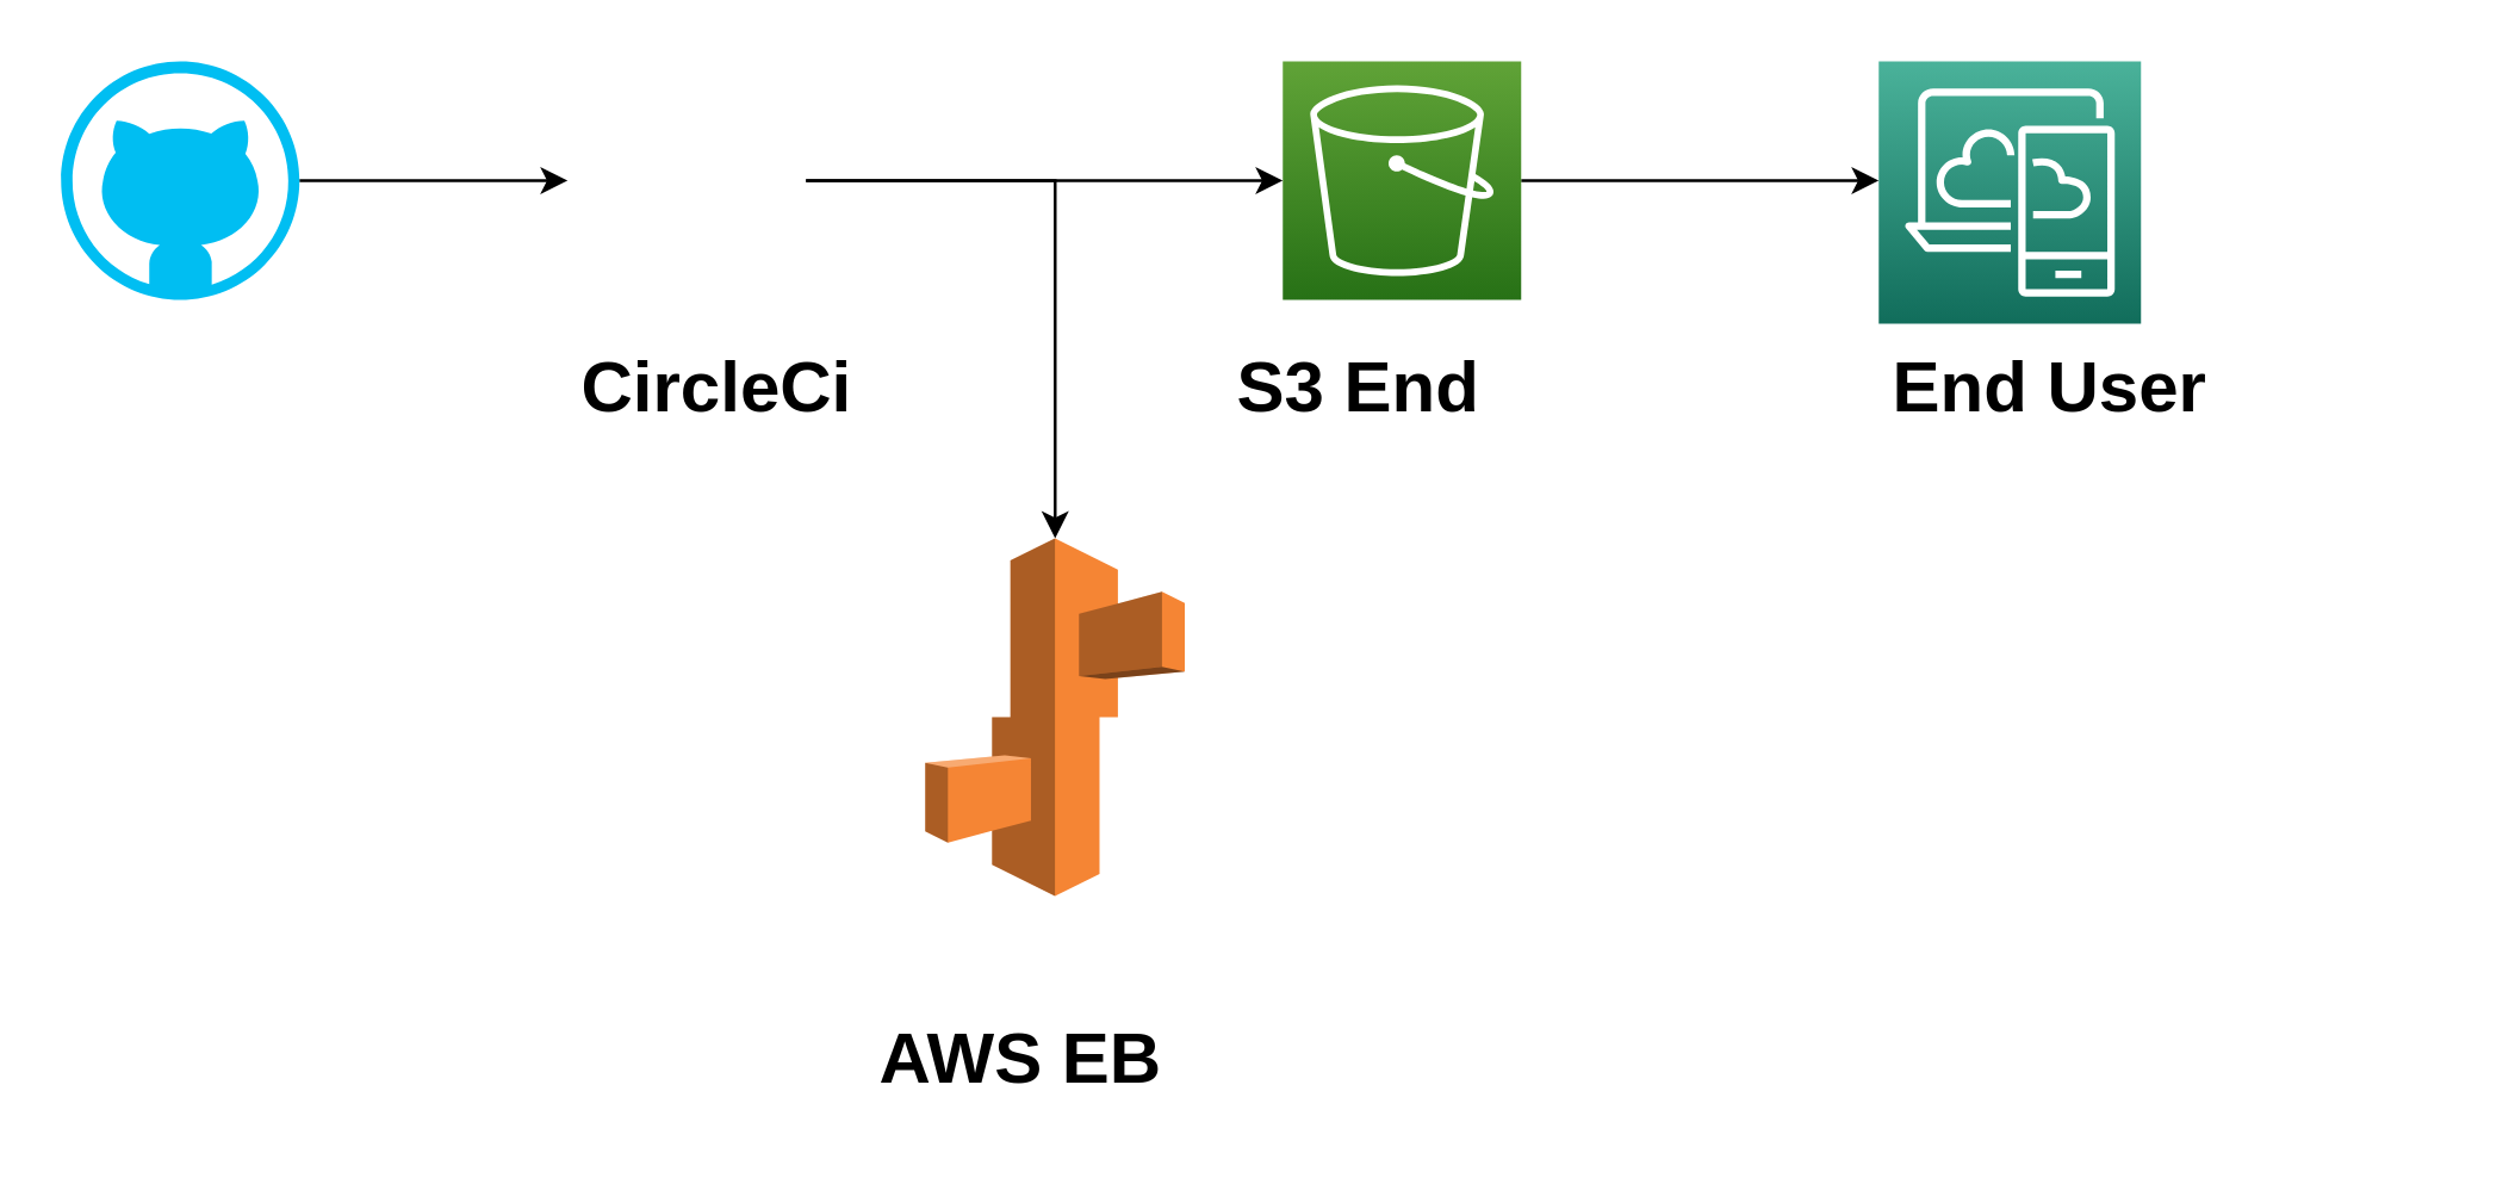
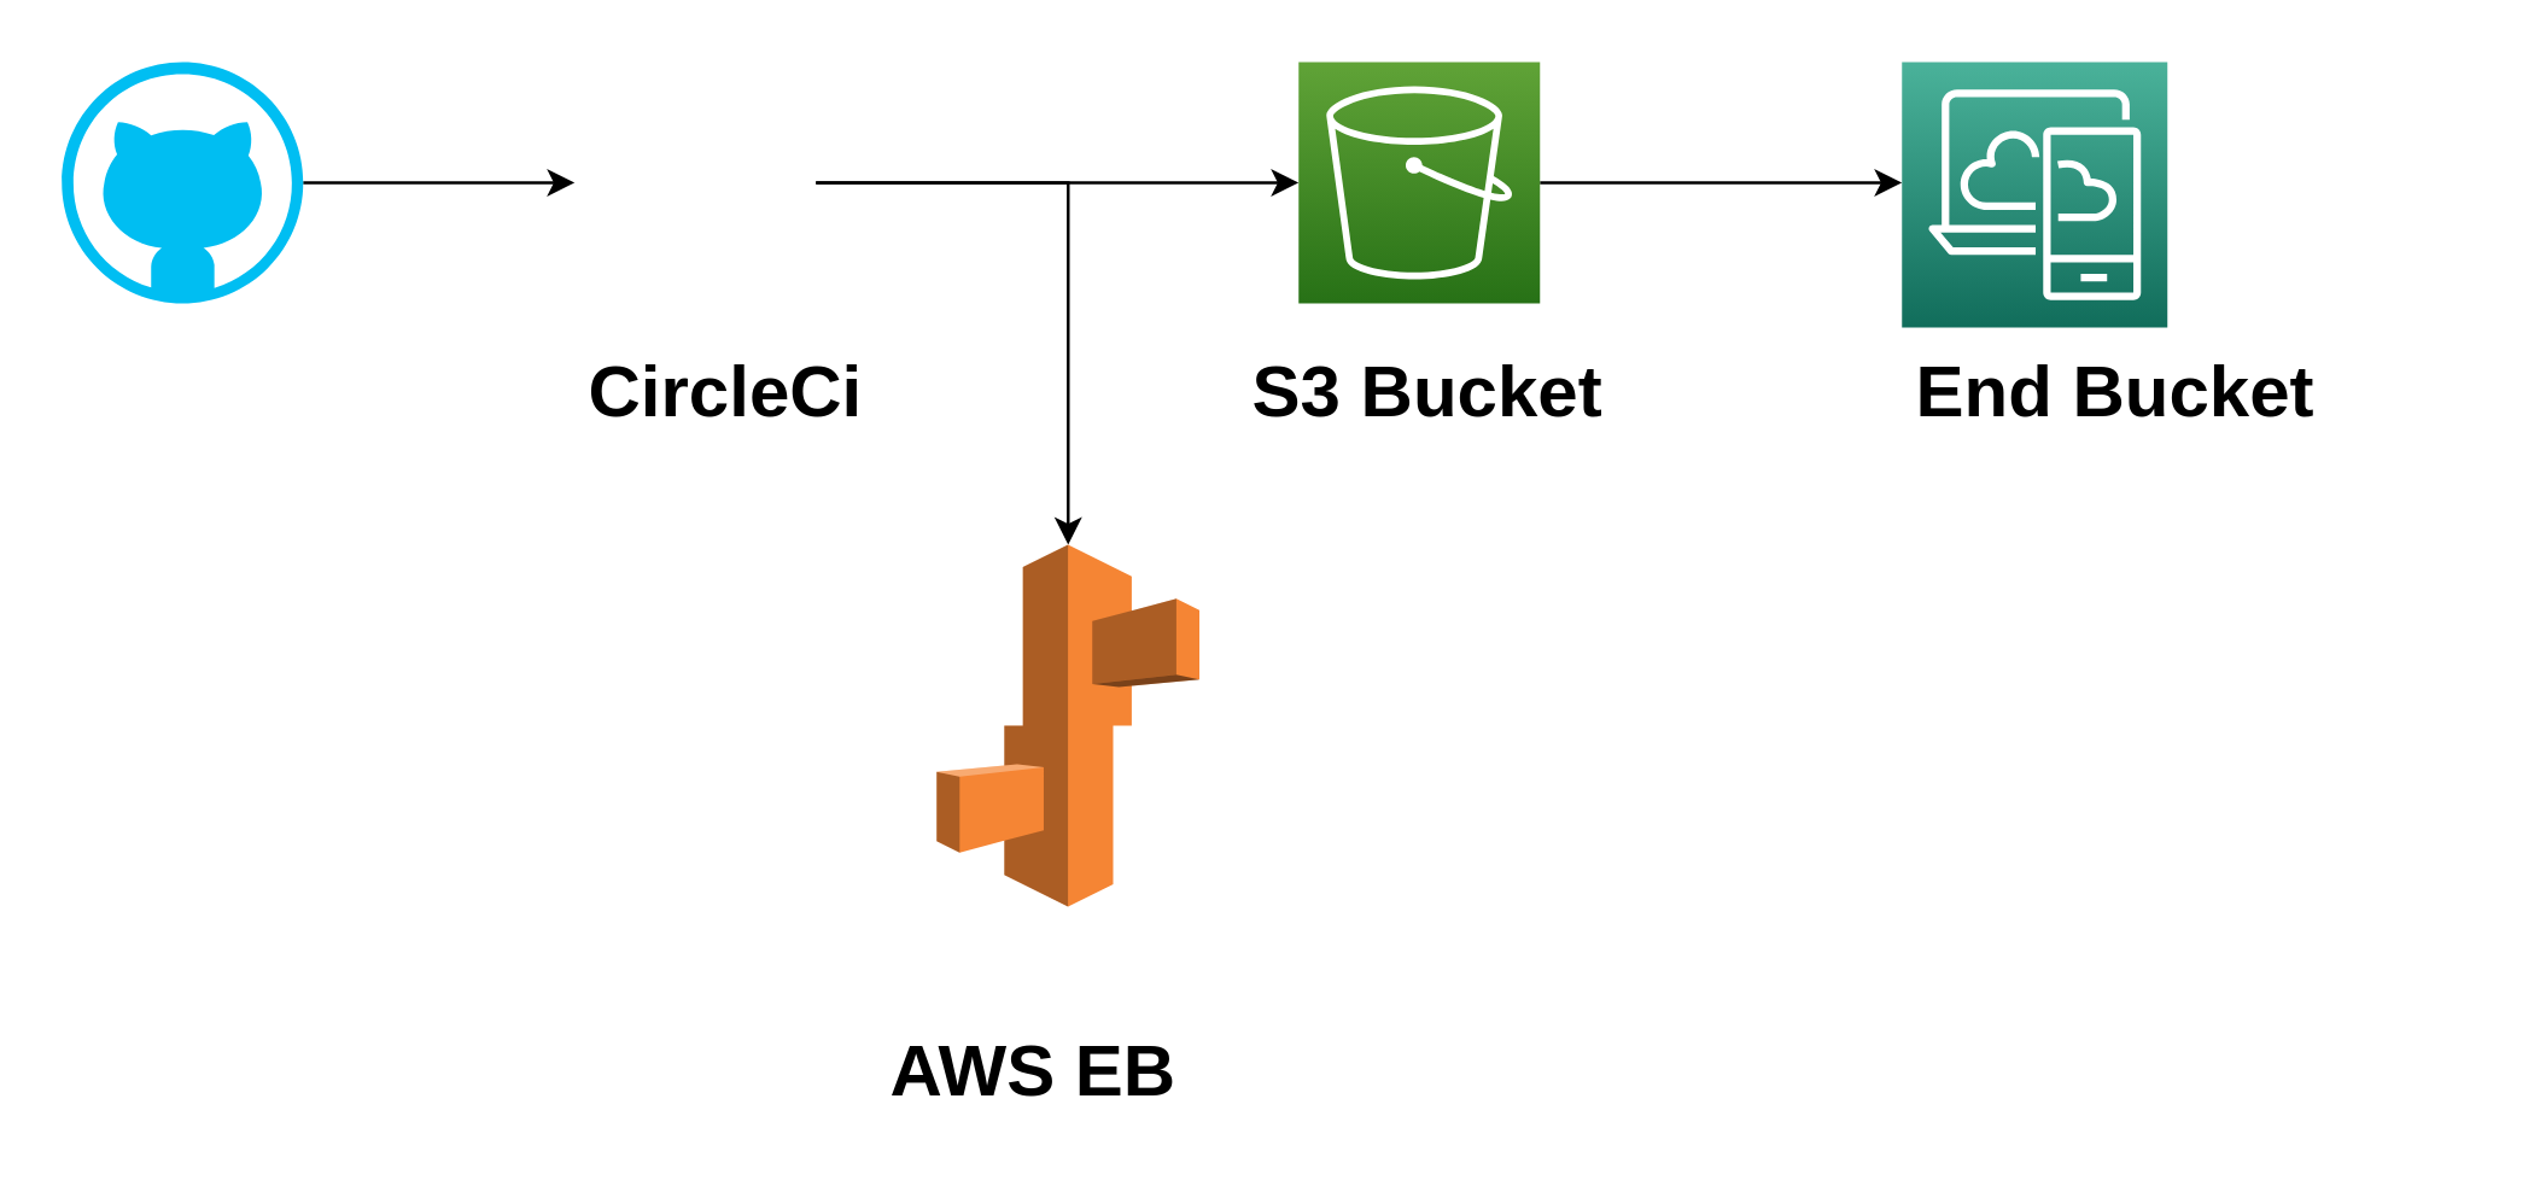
  <mxCell id="0" />
  <mxCell id="1" parent="0" />
  <mxCell id="2" style="edgeStyle=orthogonalEdgeStyle;rounded=0;orthogonalLoop=1;jettySize=auto;html=1;entryX=0;entryY=0.5;entryDx=0;entryDy=0;" edge="1" parent="1" source="3" target="6"><mxGeometry relative="1" as="geometry" /></mxCell>
  <mxCell id="3" value="" style="verticalLabelPosition=bottom;html=1;verticalAlign=top;align=center;strokeColor=none;fillColor=#00BEF2;shape=mxgraph.azure.github_code;pointerEvents=1;" vertex="1" parent="1"><mxGeometry x="20" y="20" width="80" height="80" as="geometry" /></mxCell>
  <mxCell id="4" style="edgeStyle=orthogonalEdgeStyle;rounded=0;orthogonalLoop=1;jettySize=auto;html=1;" edge="1" parent="1" source="6" target="9"><mxGeometry relative="1" as="geometry" /></mxCell>
  <mxCell id="5" style="edgeStyle=orthogonalEdgeStyle;rounded=0;orthogonalLoop=1;jettySize=auto;html=1;" edge="1" parent="1" source="6" target="11"><mxGeometry relative="1" as="geometry" /></mxCell>
  <mxCell id="6" value="" style="shape=image;html=1;verticalAlign=top;verticalLabelPosition=bottom;labelBackgroundColor=#ffffff;imageAspect=0;aspect=fixed;image=https://cdn2.iconfinder.com/data/icons/css-vol-1/24/circleci-128.png" vertex="1" parent="1"><mxGeometry x="190" y="20" width="80" height="80" as="geometry" /></mxCell>
  <mxCell id="7" value="&lt;h1&gt;CircleCi&lt;br&gt;&lt;/h1&gt;" style="text;html=1;strokeColor=none;fillColor=none;spacing=5;spacingTop=-20;whiteSpace=wrap;overflow=hidden;rounded=0;" vertex="1" parent="1"><mxGeometry x="190" y="110" width="190" height="40" as="geometry" /></mxCell>
  <mxCell id="8" style="edgeStyle=orthogonalEdgeStyle;rounded=0;orthogonalLoop=1;jettySize=auto;html=1;" edge="1" parent="1" source="9"><mxGeometry relative="1" as="geometry"><mxPoint x="630" y="60" as="targetPoint" /></mxGeometry></mxCell>
  <mxCell id="9" value="" style="sketch=0;points=[[0,0,0],[0.25,0,0],[0.5,0,0],[0.75,0,0],[1,0,0],[0,1,0],[0.25,1,0],[0.5,1,0],[0.75,1,0],[1,1,0],[0,0.25,0],[0,0.5,0],[0,0.75,0],[1,0.25,0],[1,0.5,0],[1,0.75,0]];outlineConnect=0;fontColor=#232F3E;gradientColor=#60A337;gradientDirection=north;fillColor=#277116;strokeColor=#ffffff;dashed=0;verticalLabelPosition=bottom;verticalAlign=top;align=center;html=1;fontSize=12;fontStyle=0;aspect=fixed;shape=mxgraph.aws4.resourceIcon;resIcon=mxgraph.aws4.s3;" vertex="1" parent="1"><mxGeometry x="430" y="20" width="80" height="80" as="geometry" /></mxCell>
- <mxCell id="10" value="&lt;h1&gt;S3 End&lt;br&gt;&lt;/h1&gt;" style="text;html=1;strokeColor=none;fillColor=none;spacing=5;spacingTop=-20;whiteSpace=wrap;overflow=hidden;rounded=0;" vertex="1" parent="1"><mxGeometry x="410" y="110" width="190" height="40" as="geometry" /></mxCell>
+ <mxCell id="10" value="&lt;h1&gt;S3 Bucket&lt;br&gt;&lt;/h1&gt;" style="text;html=1;strokeColor=none;fillColor=none;spacing=5;spacingTop=-20;whiteSpace=wrap;overflow=hidden;rounded=0;" vertex="1" parent="1"><mxGeometry x="410" y="110" width="190" height="40" as="geometry" /></mxCell>
  <mxCell id="11" value="" style="outlineConnect=0;dashed=0;verticalLabelPosition=bottom;verticalAlign=top;align=center;html=1;shape=mxgraph.aws3.elastic_beanstalk;fillColor=#F58534;gradientColor=none;" vertex="1" parent="1"><mxGeometry x="310" y="180" width="87.1" height="120" as="geometry" /></mxCell>
  <mxCell id="12" value="&lt;h1&gt;AWS EB&lt;br&gt;&lt;/h1&gt;" style="text;html=1;strokeColor=none;fillColor=none;spacing=5;spacingTop=-20;whiteSpace=wrap;overflow=hidden;rounded=0;" vertex="1" parent="1"><mxGeometry x="290" y="335" width="190" height="40" as="geometry" /></mxCell>
  <mxCell id="13" value="" style="sketch=0;points=[[0,0,0],[0.25,0,0],[0.5,0,0],[0.75,0,0],[1,0,0],[0,1,0],[0.25,1,0],[0.5,1,0],[0.75,1,0],[1,1,0],[0,0.25,0],[0,0.5,0],[0,0.75,0],[1,0.25,0],[1,0.5,0],[1,0.75,0]];outlineConnect=0;fontColor=#232F3E;gradientColor=#4AB29A;gradientDirection=north;fillColor=#116D5B;strokeColor=#ffffff;dashed=0;verticalLabelPosition=bottom;verticalAlign=top;align=center;html=1;fontSize=12;fontStyle=0;aspect=fixed;shape=mxgraph.aws4.resourceIcon;resIcon=mxgraph.aws4.desktop_and_app_streaming;" vertex="1" parent="1"><mxGeometry x="630" y="20" width="88" height="88" as="geometry" /></mxCell>
- <mxCell id="14" value="&lt;h1&gt;End User&lt;br&gt;&lt;/h1&gt;" style="text;html=1;strokeColor=none;fillColor=none;spacing=5;spacingTop=-20;whiteSpace=wrap;overflow=hidden;rounded=0;" vertex="1" parent="1"><mxGeometry x="630" y="110" width="190" height="40" as="geometry" /></mxCell>
+ <mxCell id="14" value="&lt;h1&gt;End Bucket&lt;br&gt;&lt;/h1&gt;" style="text;html=1;strokeColor=none;fillColor=none;spacing=5;spacingTop=-20;whiteSpace=wrap;overflow=hidden;rounded=0;" vertex="1" parent="1"><mxGeometry x="630" y="110" width="190" height="40" as="geometry" /></mxCell>
